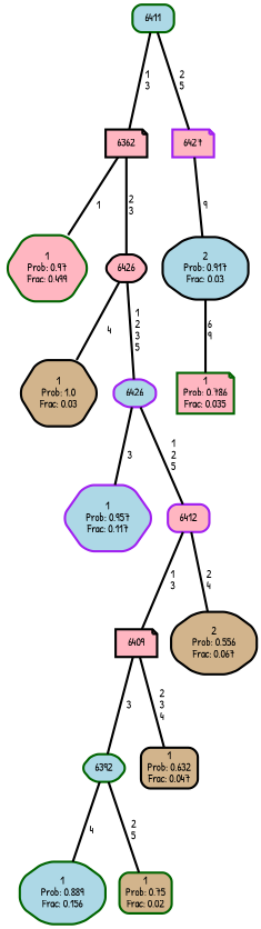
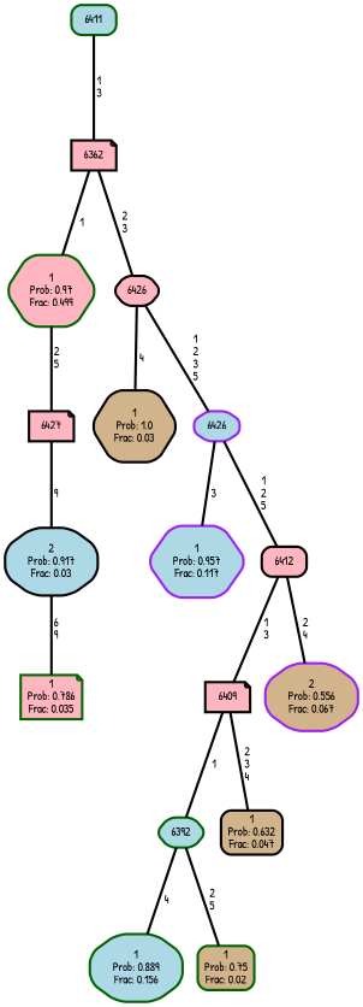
  graph {
    fontname="Patrick Hand"
    ranksep="0 equally"
    splines=straight
    node [color=black fillcolor=lightpink fontcolor=black fontname="Patrick Hand" penwidth=3 shape=hexagon style="filled, rounded"]
    edge [color=black fontname="Patrick Hand" penwidth=3]
    n1 [color=darkgreen label="1\nProb: 0.97\nFrac: 0.499"]
    n2 [label=6362 shape=note]
    n3 [label=6426]
    n4 [fillcolor=tan label="1\nProb: 1.0\nFrac: 0.03"]
    n5 [color=purple fillcolor=lightblue label=6426 shape=octagon]
    n6 [color=purple fillcolor=lightblue label="1\nProb: 0.957\nFrac: 0.117"]
-   n7 [color=purple label=6412 shape=box]
+   n7 [label=6412 shape=box]
    n8 [label=6409 shape=note]
-   n9 [fillcolor=tan label="2\nProb: 0.556\nFrac: 0.067" shape=octagon]
+   n9 [color=purple fillcolor=tan label="2\nProb: 0.556\nFrac: 0.067" shape=octagon]
    n10 [color=darkgreen fillcolor=lightblue label="1\nProb: 0.889\nFrac: 0.156" shape=octagon]
    n11 [color=darkgreen fillcolor=lightblue label=6392]
    n12 [color=darkgreen fillcolor=tan label="1\nProb: 0.75\nFrac: 0.02" shape=box]
    n13 [fillcolor=tan label="1\nProb: 0.632\nFrac: 0.047" shape=box]
    n14 [color=darkgreen fillcolor=lightblue label=6411 shape=box]
-   n15 [color=purple label=6427 shape=note]
+   n15 [label=6427 shape=note]
    n16 [fillcolor=lightblue label="2\nProb: 0.917\nFrac: 0.03" shape=octagon]
    n17 [color=darkgreen label="1\nProb: 0.786\nFrac: 0.035" shape=note]
    subgraph sub_1 {
      rank=same
    }
    n2 -- n1 [label=" 1"]
    n2 -- n3 [label=" 2\n 3"]
    n3 -- n4 [label=" 4"]
    n3 -- n5 [label=" 1\n 2\n 3\n 5"]
    n5 -- n6 [label=" 3"]
    n5 -- n7 [label=" 1\n 2\n 5"]
    n7 -- n8 [label=" 1\n 3"]
    n7 -- n9 [label=" 2\n 4"]
-   n8 -- n11 [label=" 3"]
+   n8 -- n11 [label=" 1"]
    n8 -- n13 [label=" 2\n 3\n 4"]
    n11 -- n10 [label=" 4"]
    n11 -- n12 [label=" 2\n 5"]
    n14 -- n2 [label=" 1\n 3"]
-   n14 -- n15 [label=" 2\n 5"]
+   n1 -- n15 [label=" 2\n 5"]
    n15 -- n16 [label=" 9"]
    n16 -- n17 [label=" 6\n 9"]
  }
